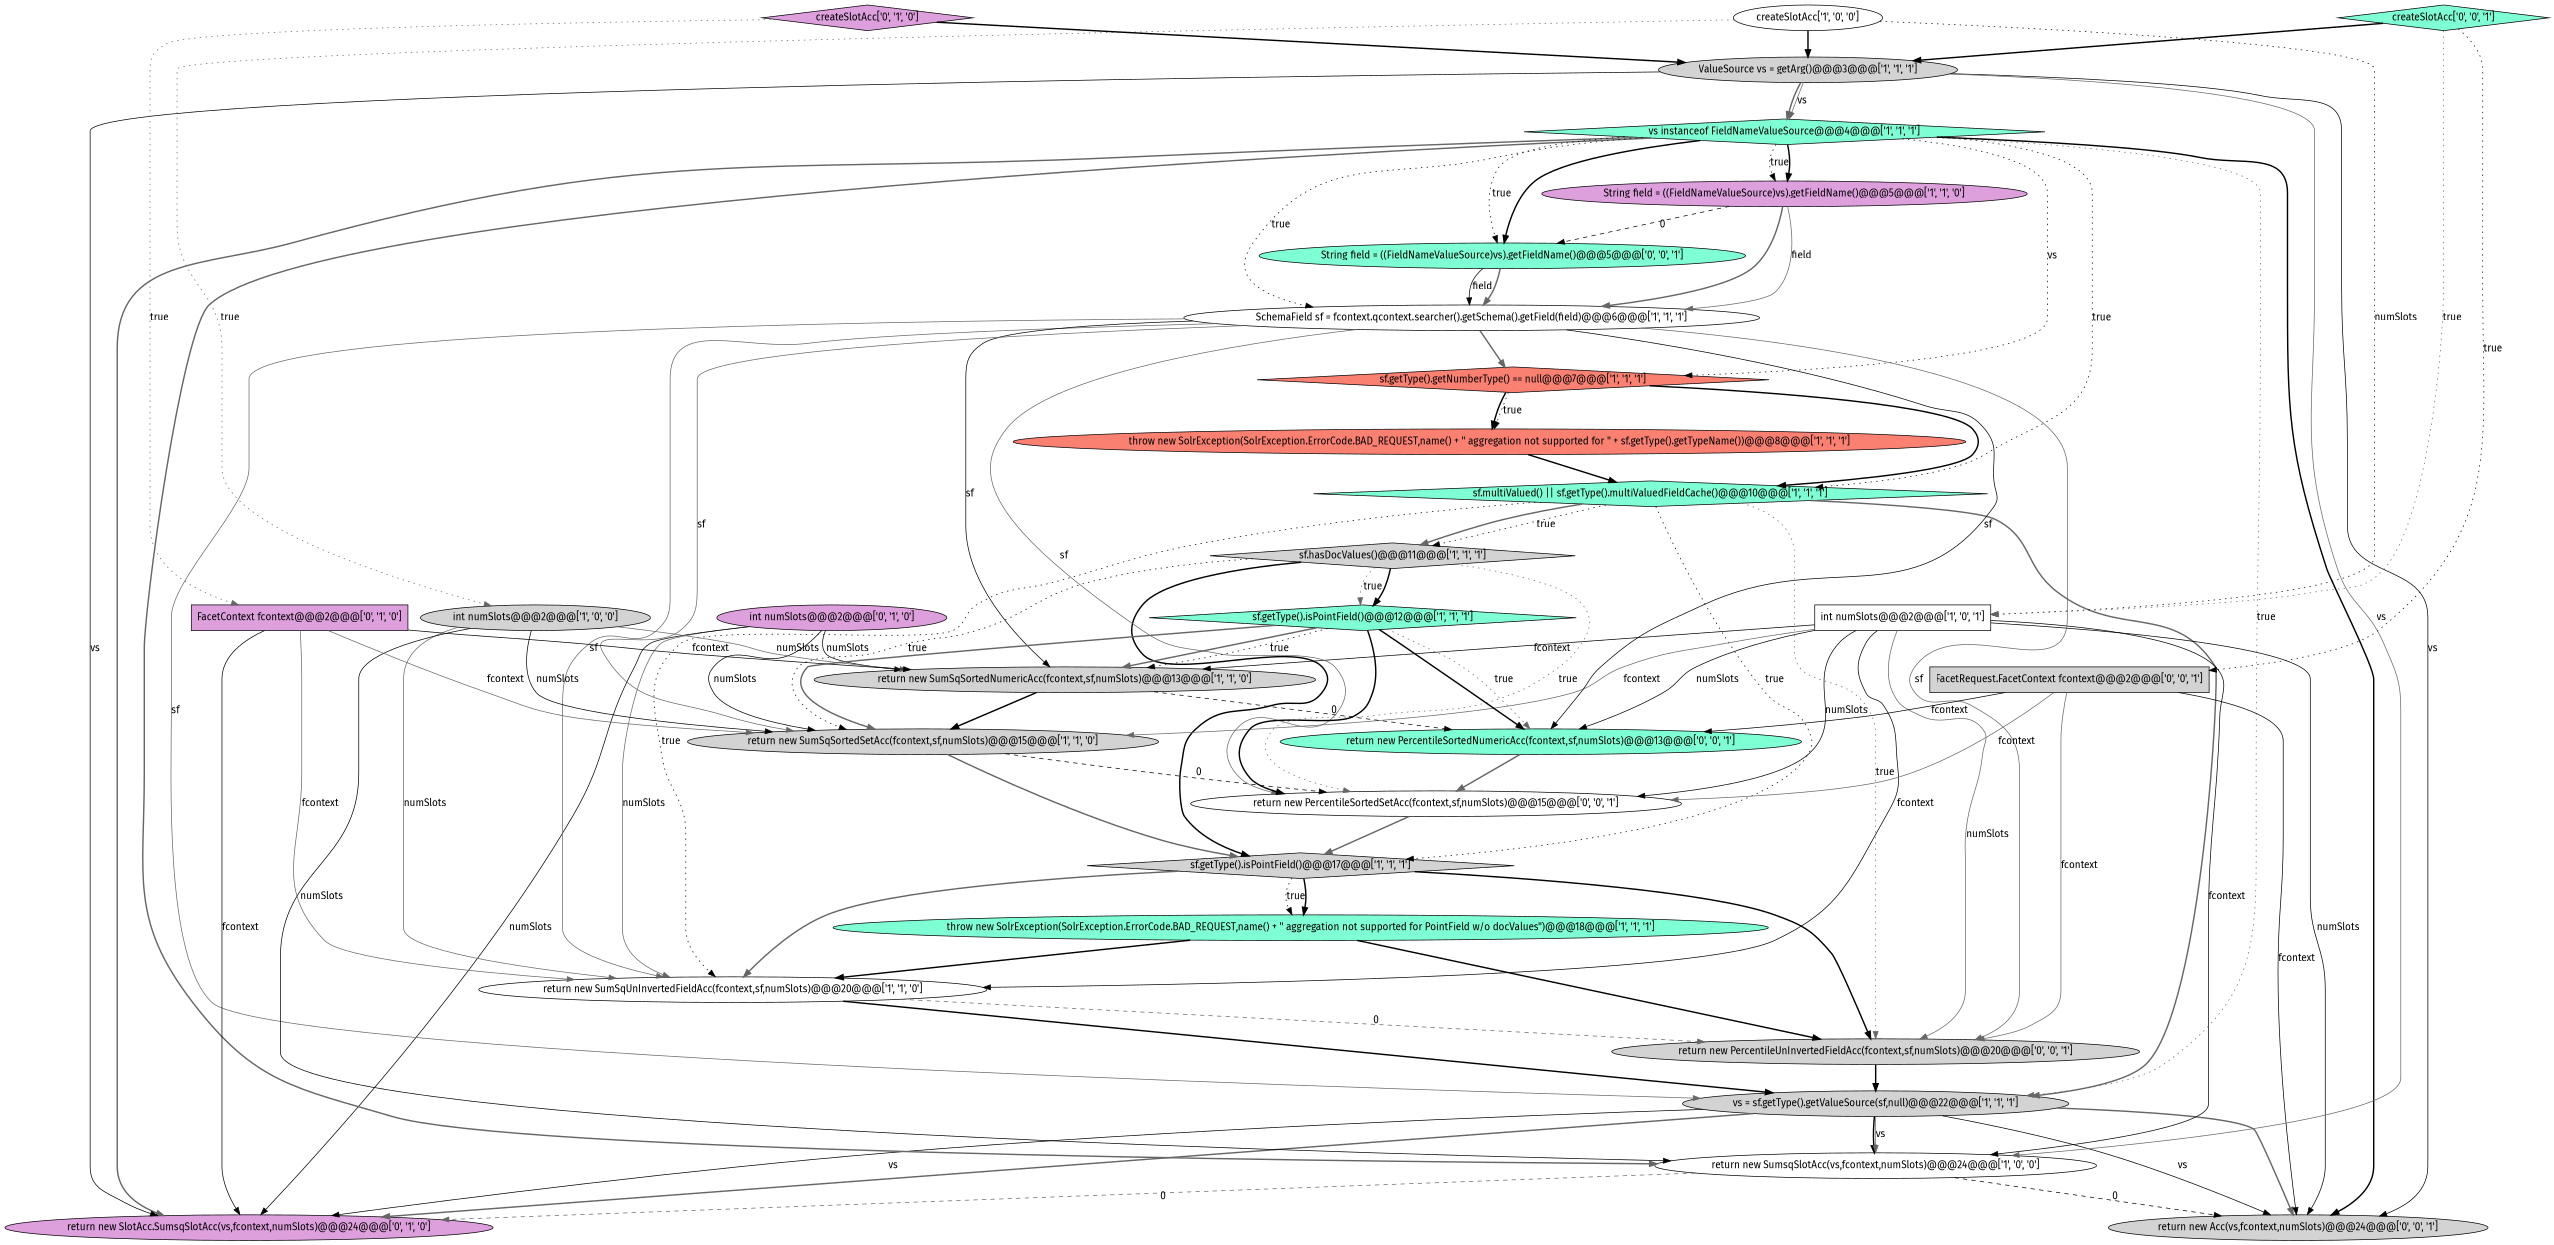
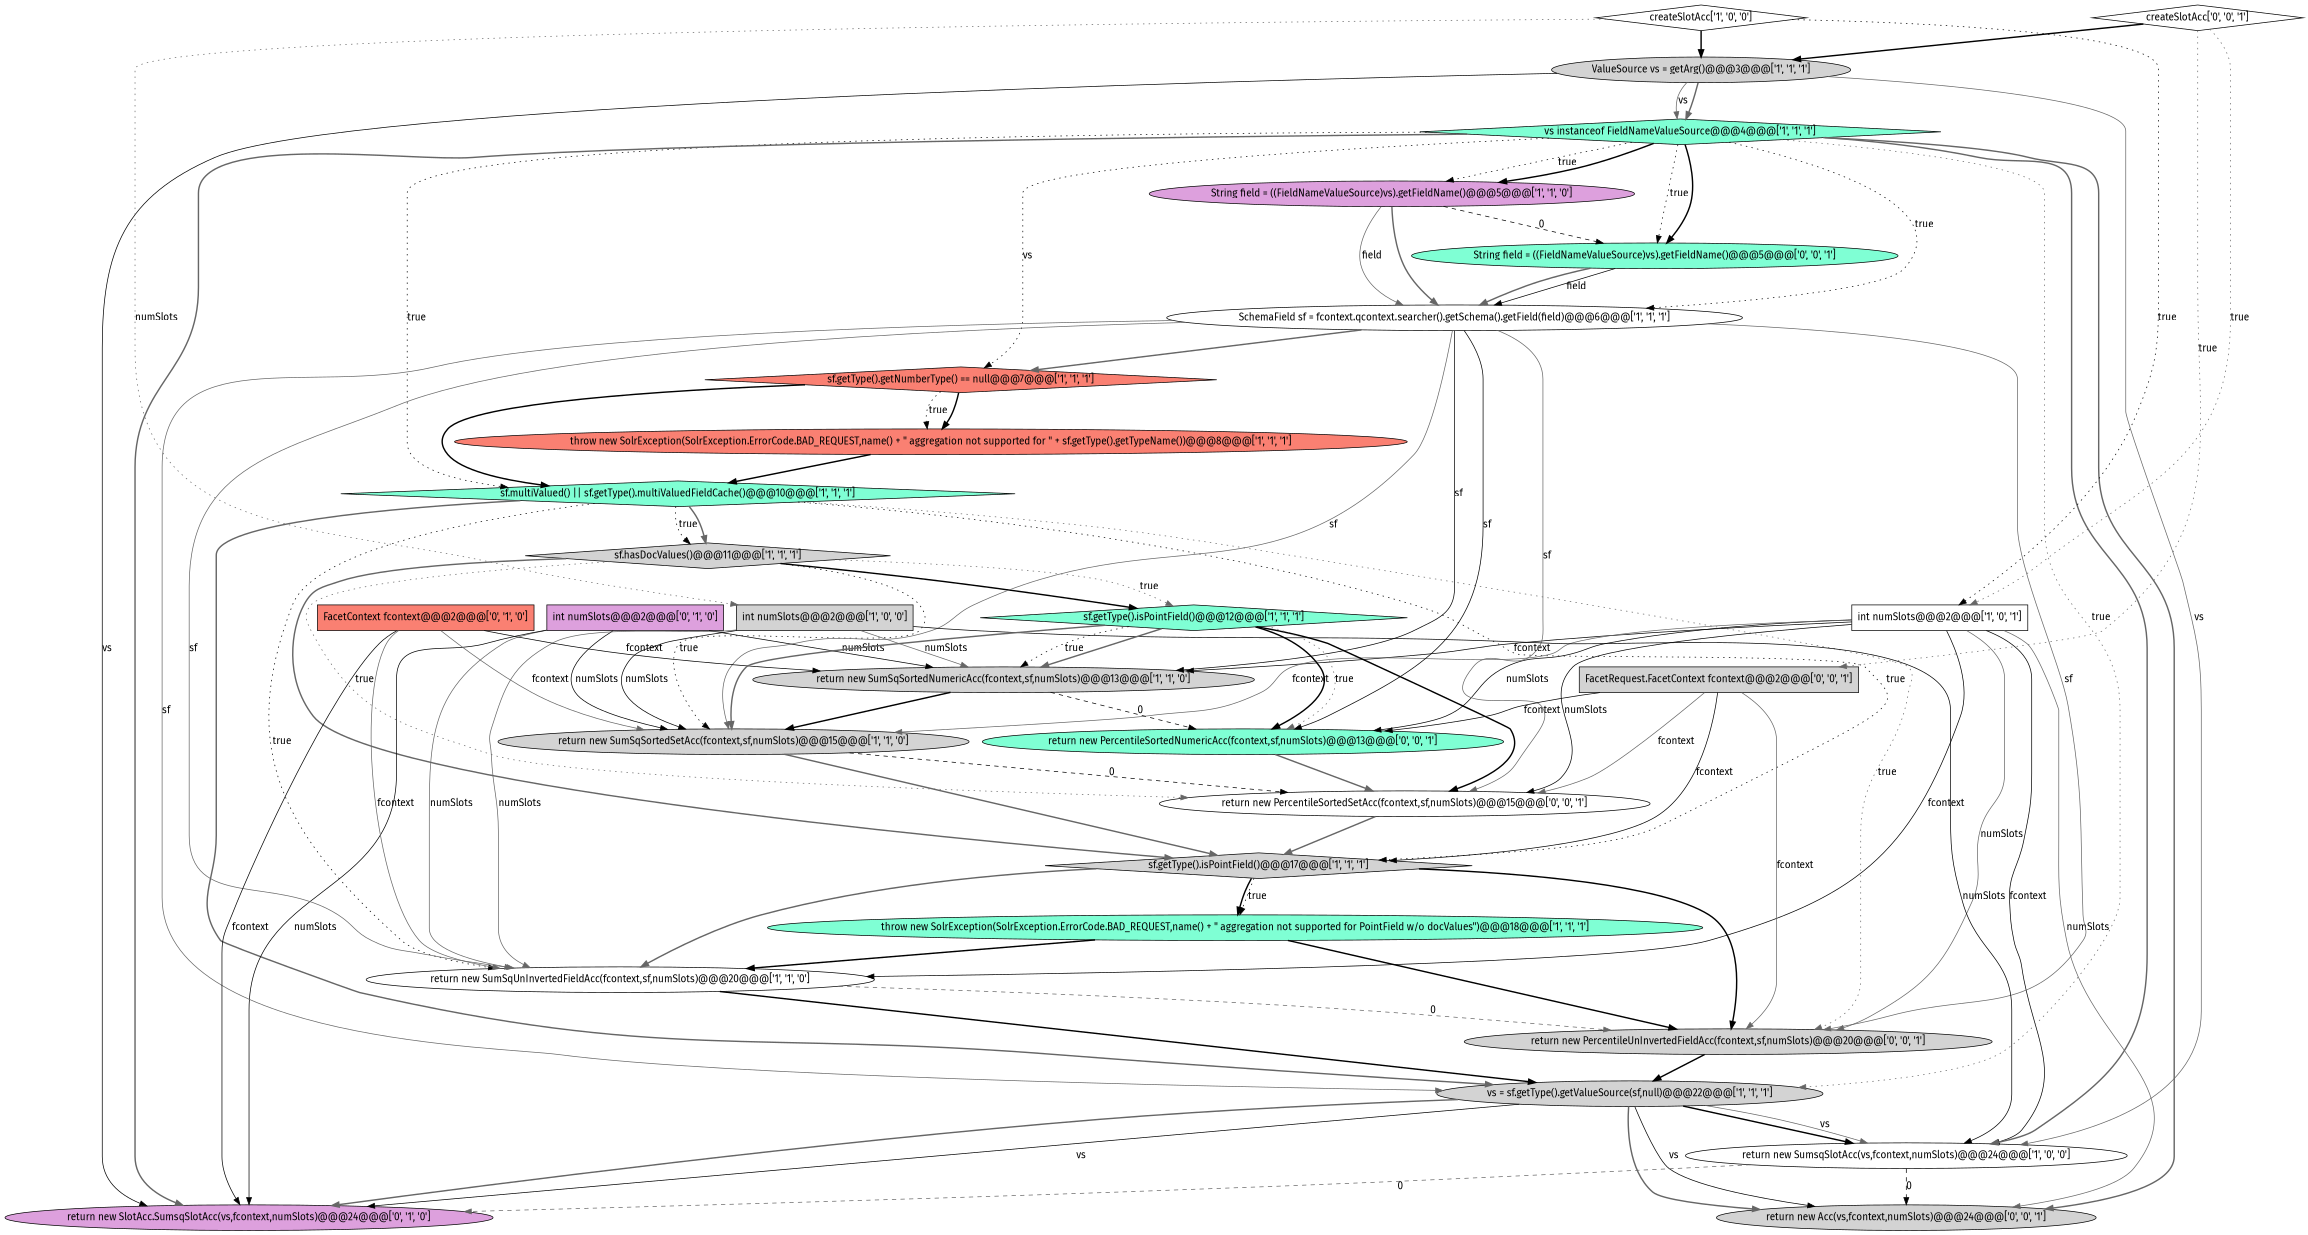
  digraph {
    fontname="Fira Sans"
    node [fillcolor=lightgrey fontname="Fira Sans" shape=ellipse style=filled]
    edge [color=black fontname="Fira Sans" style=solid]
    n1 [fillcolor=salmon label="sf.getType().getNumberType() == null@@@7@@@['1', '1', '1']" shape=diamond]
    n2 [fillcolor=salmon label="throw new SolrException(SolrException.ErrorCode.BAD_REQUEST,name() + \" aggregation not supported for \" + sf.getType().getTypeName())@@@8@@@['1', '1', '1']"]
    n3 [fillcolor=aquamarine label="sf.multiValued() || sf.getType().multiValuedFieldCache()@@@10@@@['1', '1', '1']" shape=diamond]
    n4 [label="return new PercentileUnInvertedFieldAcc(fcontext,sf,numSlots)@@@20@@@['0', '0', '1']"]
    n5 [fillcolor=white label="return new SumSqUnInvertedFieldAcc(fcontext,sf,numSlots)@@@20@@@['1', '1', '0']"]
    n6 [label="vs = sf.getType().getValueSource(sf,null)@@@22@@@['1', '1', '1']"]
    n7 [label="sf.getType().isPointField()@@@17@@@['1', '1', '1']" shape=diamond]
    n8 [label="sf.hasDocValues()@@@11@@@['1', '1', '1']" shape=diamond]
    n9 [fillcolor=white label="int numSlots@@@2@@@['1', '0', '1']" shape=box]
    n10 [label="return new Acc(vs,fcontext,numSlots)@@@24@@@['0', '0', '1']"]
    n11 [fillcolor=white label="return new SumsqSlotAcc(vs,fcontext,numSlots)@@@24@@@['1', '0', '0']"]
    n12 [fillcolor=white label="return new PercentileSortedSetAcc(fcontext,sf,numSlots)@@@15@@@['0', '0', '1']"]
    n13 [label="return new SumSqSortedNumericAcc(fcontext,sf,numSlots)@@@13@@@['1', '1', '0']"]
    n14 [fillcolor=aquamarine label="return new PercentileSortedNumericAcc(fcontext,sf,numSlots)@@@13@@@['0', '0', '1']"]
    n15 [label="return new SumSqSortedSetAcc(fcontext,sf,numSlots)@@@15@@@['1', '1', '0']"]
    n16 [fillcolor=plum label="return new SlotAcc.SumsqSlotAcc(vs,fcontext,numSlots)@@@24@@@['0', '1', '0']"]
-   n17 [fillcolor=plum label="int numSlots@@@2@@@['0', '1', '0']"]
+   n17 [fillcolor=plum label="int numSlots@@@2@@@['0', '1', '0']" shape=box]
    n18 [fillcolor=aquamarine label="vs instanceof FieldNameValueSource@@@4@@@['1', '1', '1']" shape=diamond]
    n19 [fillcolor=aquamarine label="String field = ((FieldNameValueSource)vs).getFieldName()@@@5@@@['0', '0', '1']"]
    n20 [fillcolor=white label="SchemaField sf = fcontext.qcontext.searcher().getSchema().getField(field)@@@6@@@['1', '1', '1']"]
    n21 [fillcolor=plum label="String field = ((FieldNameValueSource)vs).getFieldName()@@@5@@@['1', '1', '0']"]
    n22 [label="FacetRequest.FacetContext fcontext@@@2@@@['0', '0', '1']" shape=box]
    n23 [label="ValueSource vs = getArg()@@@3@@@['1', '1', '1']"]
-   n24 [label="int numSlots@@@2@@@['1', '0', '0']"]
+   n24 [label="int numSlots@@@2@@@['1', '0', '0']" shape=box]
    n25 [fillcolor=aquamarine label="throw new SolrException(SolrException.ErrorCode.BAD_REQUEST,name() + \" aggregation not supported for PointField w/o docValues\")@@@18@@@['1', '1', '1']"]
-   n26 [fillcolor=plum label="FacetContext fcontext@@@2@@@['0', '1', '0']" shape=box]
-   n27 [fillcolor=white label="createSlotAcc['1', '0', '0']"]
+   n26 [fillcolor=salmon label="FacetContext fcontext@@@2@@@['0', '1', '0']" shape=box]
+   n27 [fillcolor=white label="createSlotAcc['1', '0', '0']" shape=diamond]
    n28 [fillcolor=aquamarine label="sf.getType().isPointField()@@@12@@@['1', '1', '1']" shape=diamond]
-   n29 [fillcolor=plum label="createSlotAcc['0', '1', '0']" shape=diamond]
-   n30 [fillcolor=aquamarine label="createSlotAcc['0', '0', '1']" shape=diamond]
+   n30 [fillcolor=white label="createSlotAcc['0', '0', '1']" shape=diamond]
    n1 -> n2 [style=bold]
    n1 -> n2 [label=true style=dotted]
    n1 -> n3 [style=bold]
    n2 -> n3 [style=bold]
    n3 -> n4 [color=gray40 label=true style=dotted]
    n3 -> n5 [label=true style=dotted]
    n3 -> n6 [color=gray40 style=bold]
    n3 -> n7 [label=true style=dotted]
    n3 -> n8 [label=true style=dotted]
    n3 -> n8 [color=gray40 style=bold]
    n4 -> n6 [style=bold]
    n5 -> n4 [color=gray40 label=0 style=dashed]
    n5 -> n6 [style=bold]
    n6 -> n10 [color=gray40 style=bold]
    n6 -> n10 [label=vs]
    n6 -> n11 [style=bold]
    n6 -> n11 [color=gray40 label=vs]
    n6 -> n16 [color=gray40 style=bold]
    n6 -> n16 [label=vs]
    n7 -> n4 [style=bold]
    n7 -> n5 [color=gray40 style=bold]
    n7 -> n25 [label=true style=dotted]
    n7 -> n25 [style=bold]
-   n8 -> n7 [style=bold]
+   n8 -> n7 [color=gray40 style=bold]
    n8 -> n12 [color=gray40 label=true style=dotted]
    n8 -> n15 [label=true style=dotted]
    n8 -> n28 [color=gray40 label=true style=dotted]
    n8 -> n28 [style=bold]
    n9 -> n4 [color=gray40 label=numSlots]
    n9 -> n5 [label=fcontext]
-   n9 -> n10 [label=numSlots]
+   n9 -> n10 [color=gray40 label=numSlots]
    n9 -> n11 [label=fcontext]
    n9 -> n12 [label=numSlots]
    n9 -> n13 [label=fcontext]
    n9 -> n14 [label=numSlots]
    n9 -> n15 [color=gray40 label=fcontext]
    n11 -> n10 [label=0 style=dashed]
    n11 -> n16 [color=gray40 label=0 style=dashed]
    n12 -> n7 [color=gray40 style=bold]
    n13 -> n14 [label=0 style=dashed]
    n13 -> n15 [style=bold]
    n14 -> n12 [color=gray40 style=bold]
    n15 -> n7 [color=gray40 style=bold]
    n15 -> n12 [label=0 style=dashed]
    n17 -> n5 [color=gray40 label=numSlots]
    n17 -> n13 [label=numSlots]
    n17 -> n15 [label=numSlots]
    n17 -> n16 [label=numSlots]
    n18 -> n1 [label=vs style=dotted]
    n18 -> n3 [label=true style=dotted]
    n18 -> n6 [color=gray40 label=true style=dotted]
-   n18 -> n10 [style=bold]
+   n18 -> n10 [color=gray40 style=bold]
    n18 -> n11 [color=gray40 style=bold]
    n18 -> n16 [color=gray40 style=bold]
    n18 -> n19 [label=true style=dotted]
    n18 -> n19 [style=bold]
    n18 -> n20 [label=true style=dotted]
    n18 -> n21 [label=true style=dotted]
    n18 -> n21 [style=bold]
    n19 -> n20 [label=field]
    n19 -> n20 [color=gray40 style=bold]
    n20 -> n1 [color=gray40 style=bold]
    n20 -> n4 [color=gray40 label=sf]
    n20 -> n5 [color=gray40 label=sf]
    n20 -> n6 [color=gray40 label=sf]
    n20 -> n12 [color=gray40 label=sf]
    n20 -> n13 [label=sf]
    n20 -> n14 [label=sf]
    n20 -> n15 [color=gray40 label=sf]
    n21 -> n19 [label=0 style=dashed]
    n21 -> n20 [color=gray40 label=field]
    n21 -> n20 [color=gray40 style=bold]
    n22 -> n4 [color=gray40 label=fcontext]
-   n22 -> n10 [label=fcontext]
+   n22 -> n7 [label=fcontext]
    n22 -> n12 [color=gray40 label=fcontext]
    n22 -> n14 [label=fcontext]
-   n23 -> n10 [label=vs]
    n23 -> n11 [color=gray40 label=vs]
    n23 -> n16 [label=vs]
    n23 -> n18 [color=gray40 style=bold]
    n23 -> n18 [color=gray40 label=vs]
    n24 -> n5 [color=gray40 label=numSlots]
    n24 -> n11 [label=numSlots]
    n24 -> n13 [color=gray40 label=numSlots]
    n24 -> n15 [label=numSlots]
    n25 -> n4 [style=bold]
    n25 -> n5 [style=bold]
    n26 -> n5 [color=gray40 label=fcontext]
    n26 -> n13 [label=fcontext]
    n26 -> n15 [color=gray40 label=fcontext]
    n26 -> n16 [label=fcontext]
-   n27 -> n9 [label=numSlots style=dotted]
+   n27 -> n9 [label=true style=dotted]
    n27 -> n23 [style=bold]
-   n27 -> n24 [color=gray40 label=true style=dotted]
+   n27 -> n24 [color=gray40 label=numSlots style=dotted]
    n28 -> n12 [style=bold]
    n28 -> n13 [color=gray40 style=bold]
    n28 -> n13 [label=true style=dotted]
    n28 -> n14 [style=bold]
    n28 -> n14 [color=gray40 label=true style=dotted]
    n28 -> n15 [color=gray40 style=bold]
-   n29 -> n23 [style=bold]
-   n29 -> n26 [color=gray40 label=true style=dotted]
    n30 -> n9 [color=gray40 label=true style=dotted]
-   n30 -> n22 [label=true style=dotted]
+   n30 -> n22 [color=gray40 label=true style=dotted]
    n30 -> n23 [style=bold]
  }
